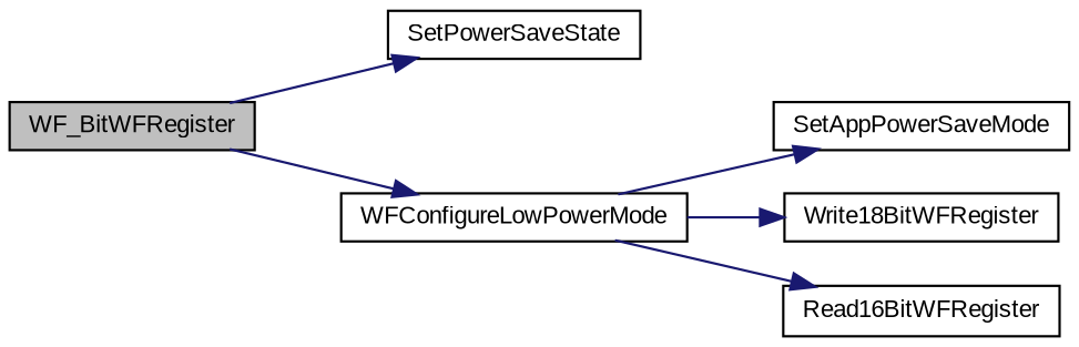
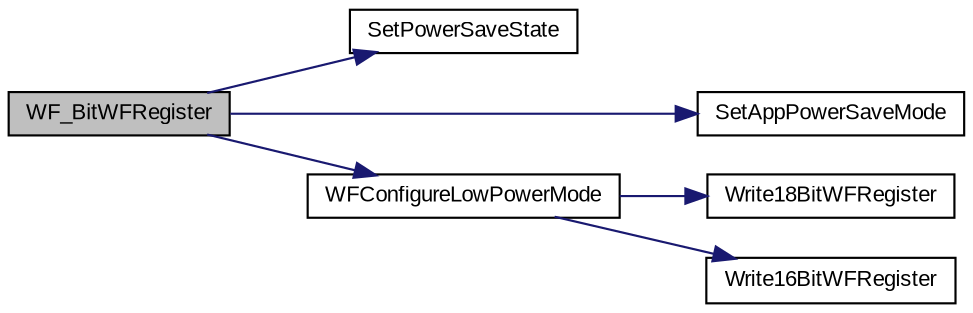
  digraph {
    fontname="Liberation Sans"
    rankdir=LR
    node [color=black fillcolor=white fontname="Liberation Sans" fontsize=10 shape=record style=filled]
    edge [color=midnightblue fontname="Liberation Sans" fontsize=10 labelfontname=Helvetica labelfontsize=10 style=solid]
    n1 [fillcolor=grey75 fontcolor=black height=0.2 label=WF_BitWFRegister width=0.4]
    n2 [height=0.2 label=SetPowerSaveState width=0.4]
    n3 [height=0.2 label=WFConfigureLowPowerMode width=0.4]
    n4 [height=0.2 label=SetAppPowerSaveMode width=0.4]
    n5 [height=0.2 label=Write18BitWFRegister width=0.4]
-   n6 [height=0.2 label=Read16BitWFRegister width=0.4]
+   n6 [height=0.2 label=Write16BitWFRegister width=0.4]
    n1 -> n2
    n1 -> n3
-   n3 -> n4
+   n1 -> n4
    n3 -> n5
    n3 -> n6
  }
